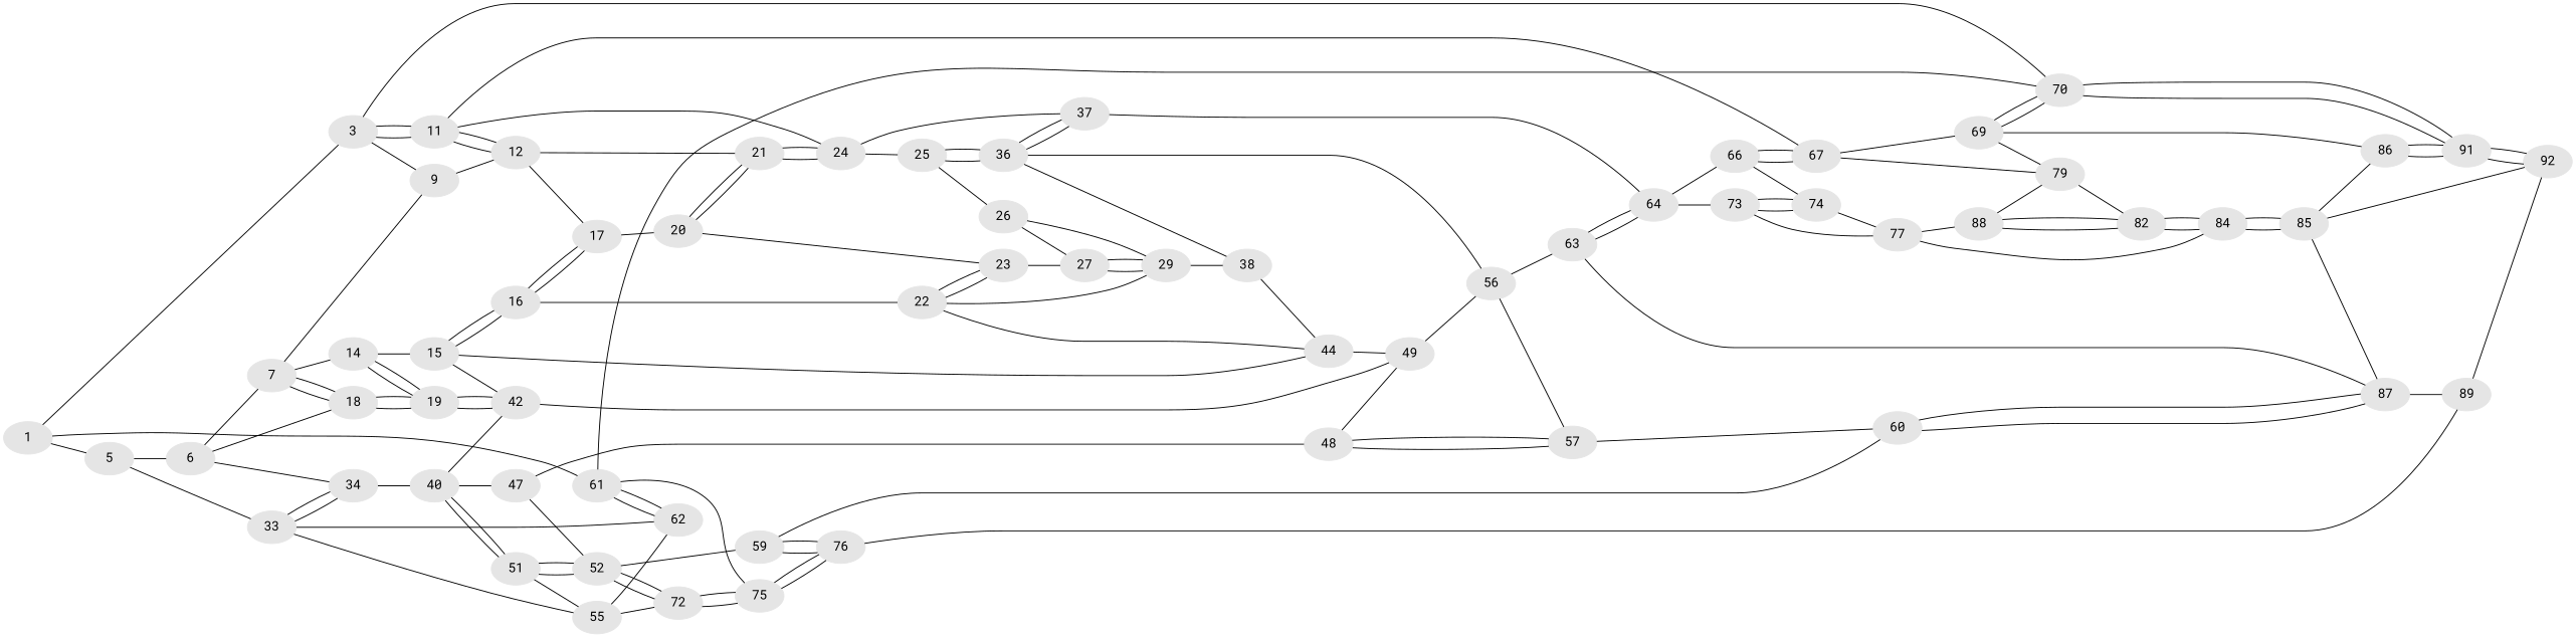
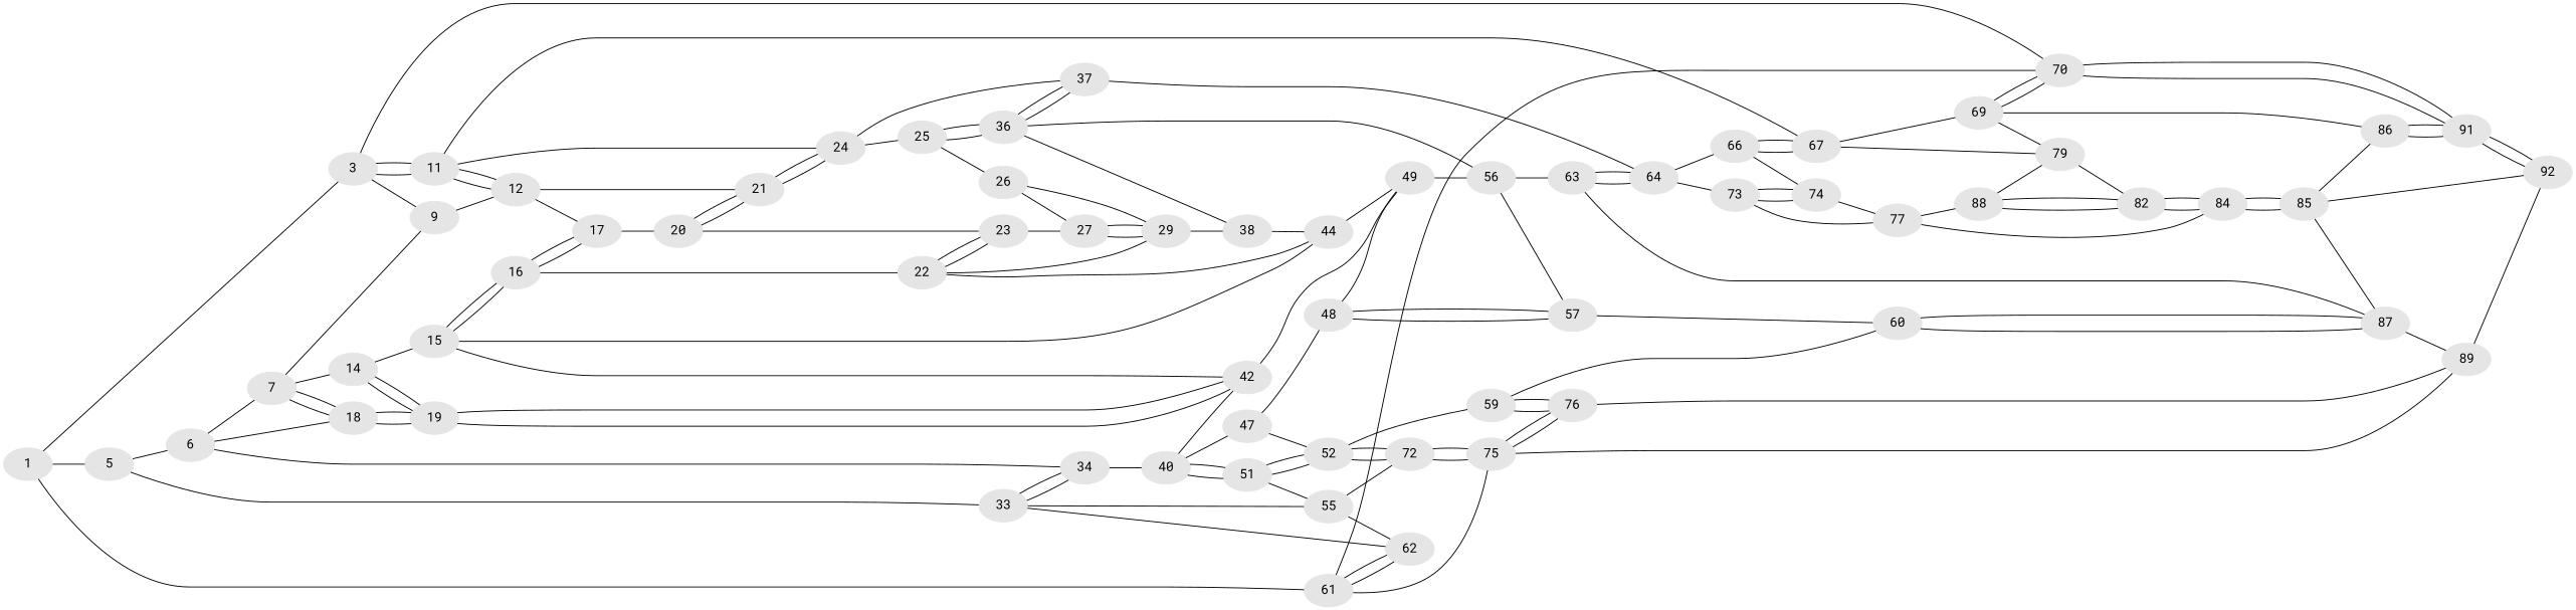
  graph {
    fontname="Roboto Mono"
    rankdir=LR
    node [color=gray90 fontname="Roboto Mono" style=filled]
    edge [fontname="Roboto Mono"]
    1 [super="+2"]
    3 [super="+4"]
    5 [super="+10"]
    61
    9
    11 [super="+30"]
    70
    6 [super="+32"]
    33 [super="+54"]
    62
    75 [super="+94"]
    12 [super="+13"]
    24 [super="+31"]
    67 [super="+68"]
    91
    7 [super="+8"]
    18
    34
    55 [super="+71"]
    14
    19
    40 [super="+41"]
    15 [super="+43"]
    17
    21
    25
    37
    69 [super="+81"]
    79 [super="+80"]
    20
    16
    42 [super="+46"]
    44 [super="+45"]
    22 [super="+28"]
    49 [super="+50"]
    23
    29 [super="+35"]
    27
    38
    26
    36 [super="+39"]
    64 [super="+65"]
    56 [super="+58"]
    72
    47
    51
    57
    63
    66
    73
    48
    52 [super="+53"]
    59
    60
    76
    87 [super="+88"]
    89 [super="+93"]
    74
    77 [super="+83"]
    86
    82
    92
    n63 [label=88]
    84
    85 [super="+90"]
    1 -- 3
    1 -- 5 [weight=2]
    1 -- 61
    3 -- 9
    3 -- 11
    3 -- 11
    3 -- 70
    5 -- 6
    5 -- 33
    61 -- 70
    61 -- 62
    61 -- 62
    61 -- 75
    9 -- 12
    11 -- 12
    11 -- 12
    11 -- 24
    11 -- 67
    70 -- 91
    70 -- 91
    6 -- 7
    6 -- 18
    6 -- 34
    33 -- 62
    33 -- 34
    33 -- 34
    33 -- 55
    75 -- 76
    75 -- 76
+   75 -- 89
    12 -- 17
    12 -- 21
    24 -- 25
    24 -- 37
    67 -- 69
    67 -- 79
    91 -- 92
    91 -- 92
    7 -- 9
    7 -- 18
    7 -- 18
    7 -- 14
    18 -- 19
    18 -- 19
    34 -- 40
    55 -- 62
    55 -- 72
    14 -- 19
    14 -- 19
    14 -- 15
    19 -- 42
    19 -- 42
    40 -- 42
    40 -- 47
    40 -- 51
    40 -- 51
    15 -- 16
    15 -- 16
    15 -- 42
    15 -- 44
    17 -- 20
    21 -- 24
    21 -- 24
    25 -- 26
    25 -- 36
    25 -- 36
    37 -- 64
    69 -- 70
    69 -- 70
    69 -- 79
    69 -- 86
    79 -- 82
    20 -- 21
    20 -- 21
    20 -- 23
    16 -- 17
    16 -- 17
    16 -- 22
    42 -- 49
    44 -- 49
    22 -- 44
    22 -- 23
    22 -- 23
    22 -- 29
    49 -- 56
    23 -- 27
    29 -- 38
    27 -- 29
    27 -- 29
    38 -- 44
    26 -- 29
    26 -- 27
    36 -- 37
    36 -- 37
    36 -- 38
    36 -- 56
    64 -- 66
    64 -- 73
    56 -- 57
    56 -- 63
    72 -- 75
    72 -- 75
    47 -- 48
    47 -- 52
    51 -- 55
    51 -- 52
    51 -- 52
    57 -- 60
    63 -- 64
    63 -- 64
    63 -- 87
    66 -- 67
    66 -- 67
    66 -- 74
    73 -- 74
    73 -- 74
    73 -- 77
    48 -- 49
    48 -- 57
    48 -- 57
    52 -- 72
    52 -- 72
    52 -- 59
    59 -- 60
    59 -- 76
    59 -- 76
    60 -- 87
    60 -- 87
    76 -- 89
    87 -- 89
    89 -- 92
    74 -- 77
    77 -- n63
    77 -- 84
    86 -- 91
    86 -- 91
    82 -- 84
    82 -- 84
    n63 -- 79
    n63 -- 82
    n63 -- 82
    84 -- 85
    84 -- 85
    85 -- 87
    85 -- 86
    85 -- 92
  }
